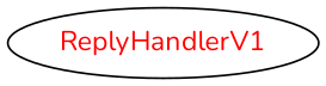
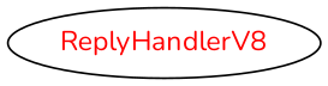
  digraph {
    concentrate=true
    rankdir=TB
    ranksep=2.0
    splines=ortho
    fontname=Nunito
-   ReplyHandlerV1 [fontcolor=red fontname=Nunito]
+   ReplyHandlerV1 [fontcolor=red fontname=Nunito label=ReplyHandlerV8]
  }
